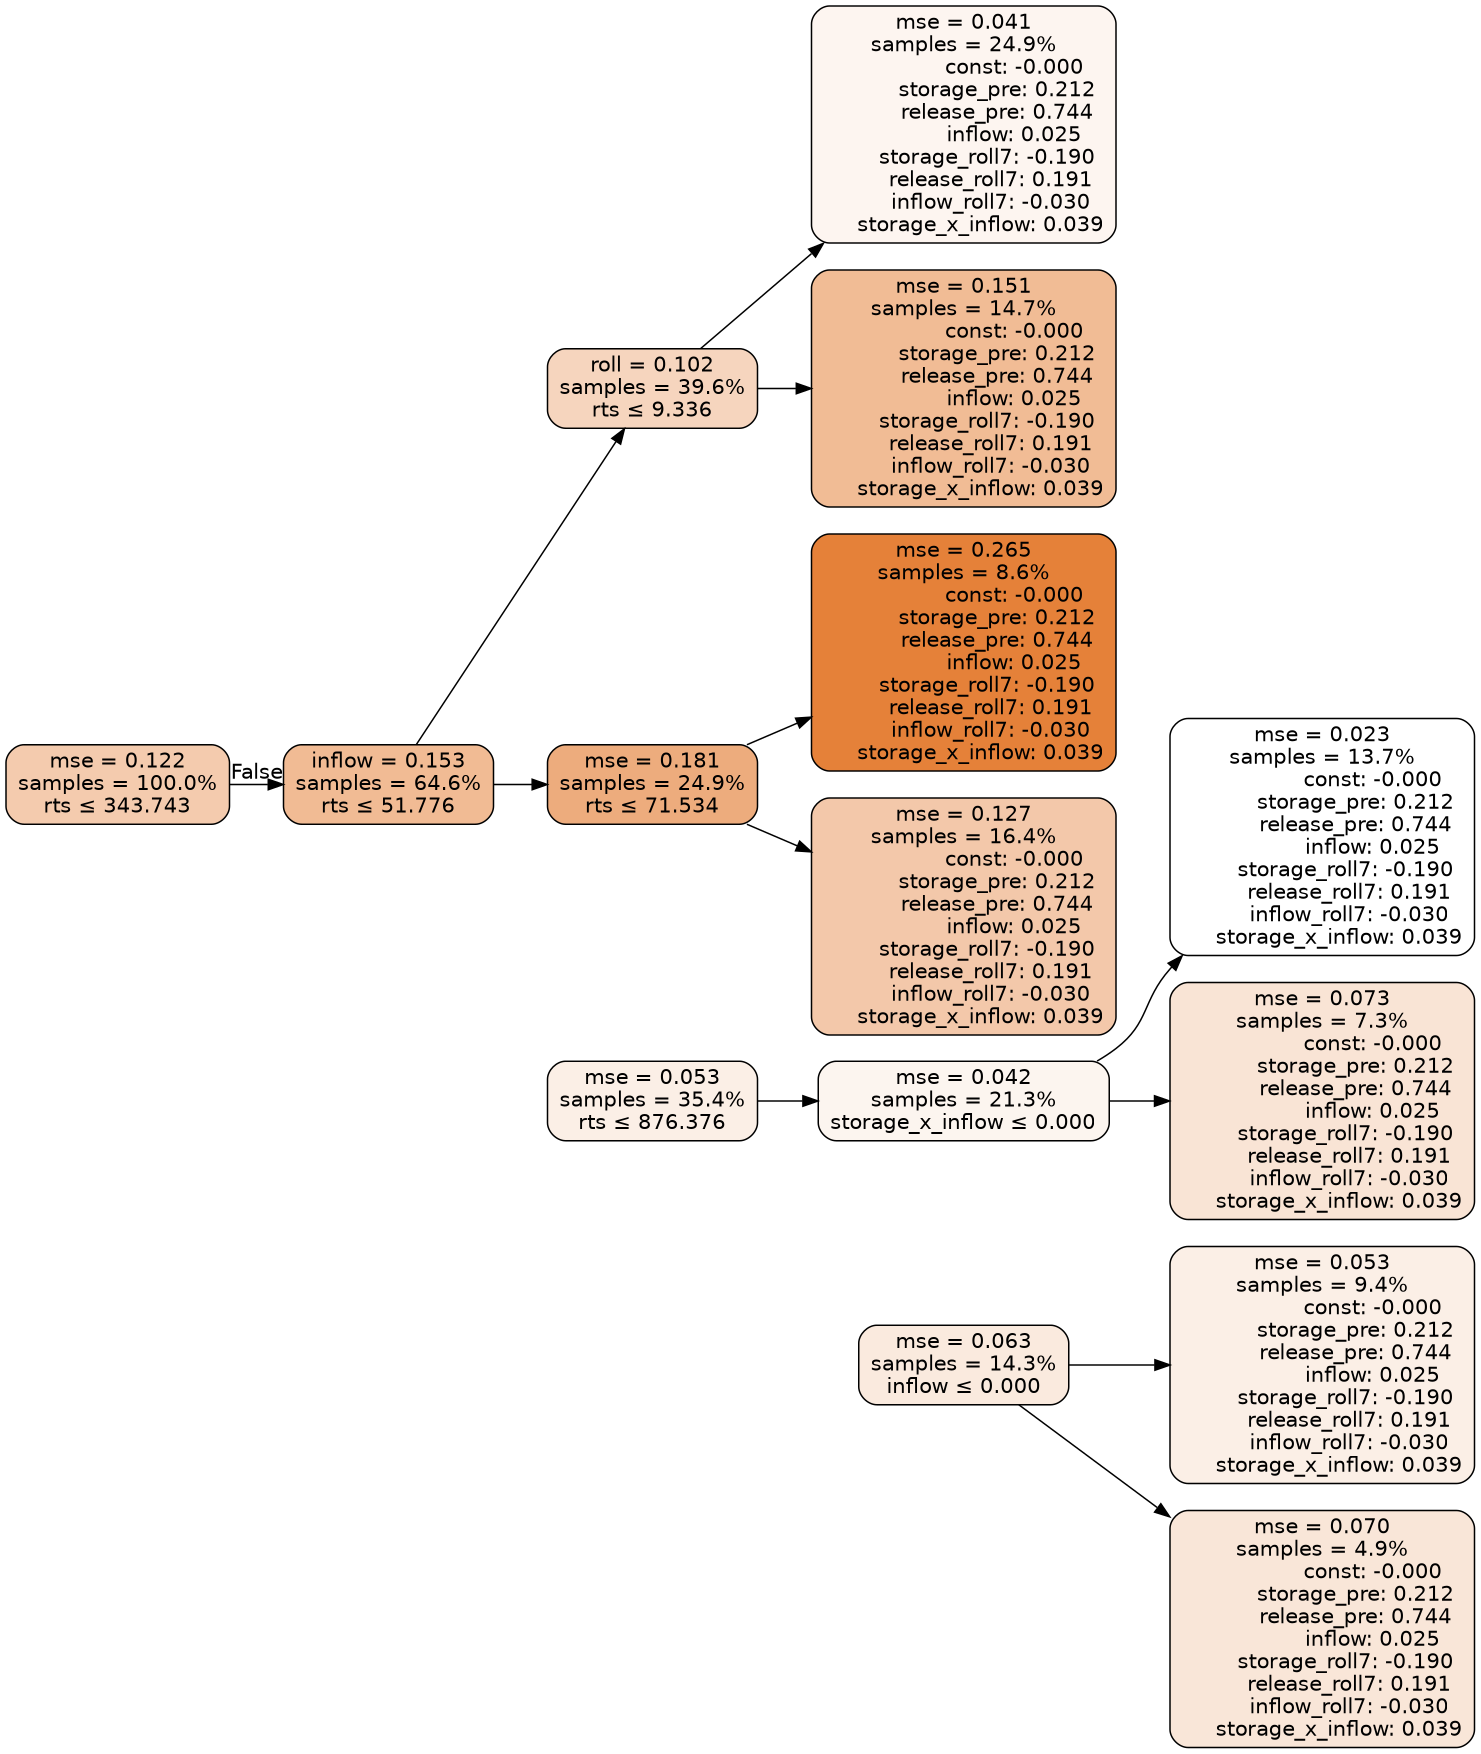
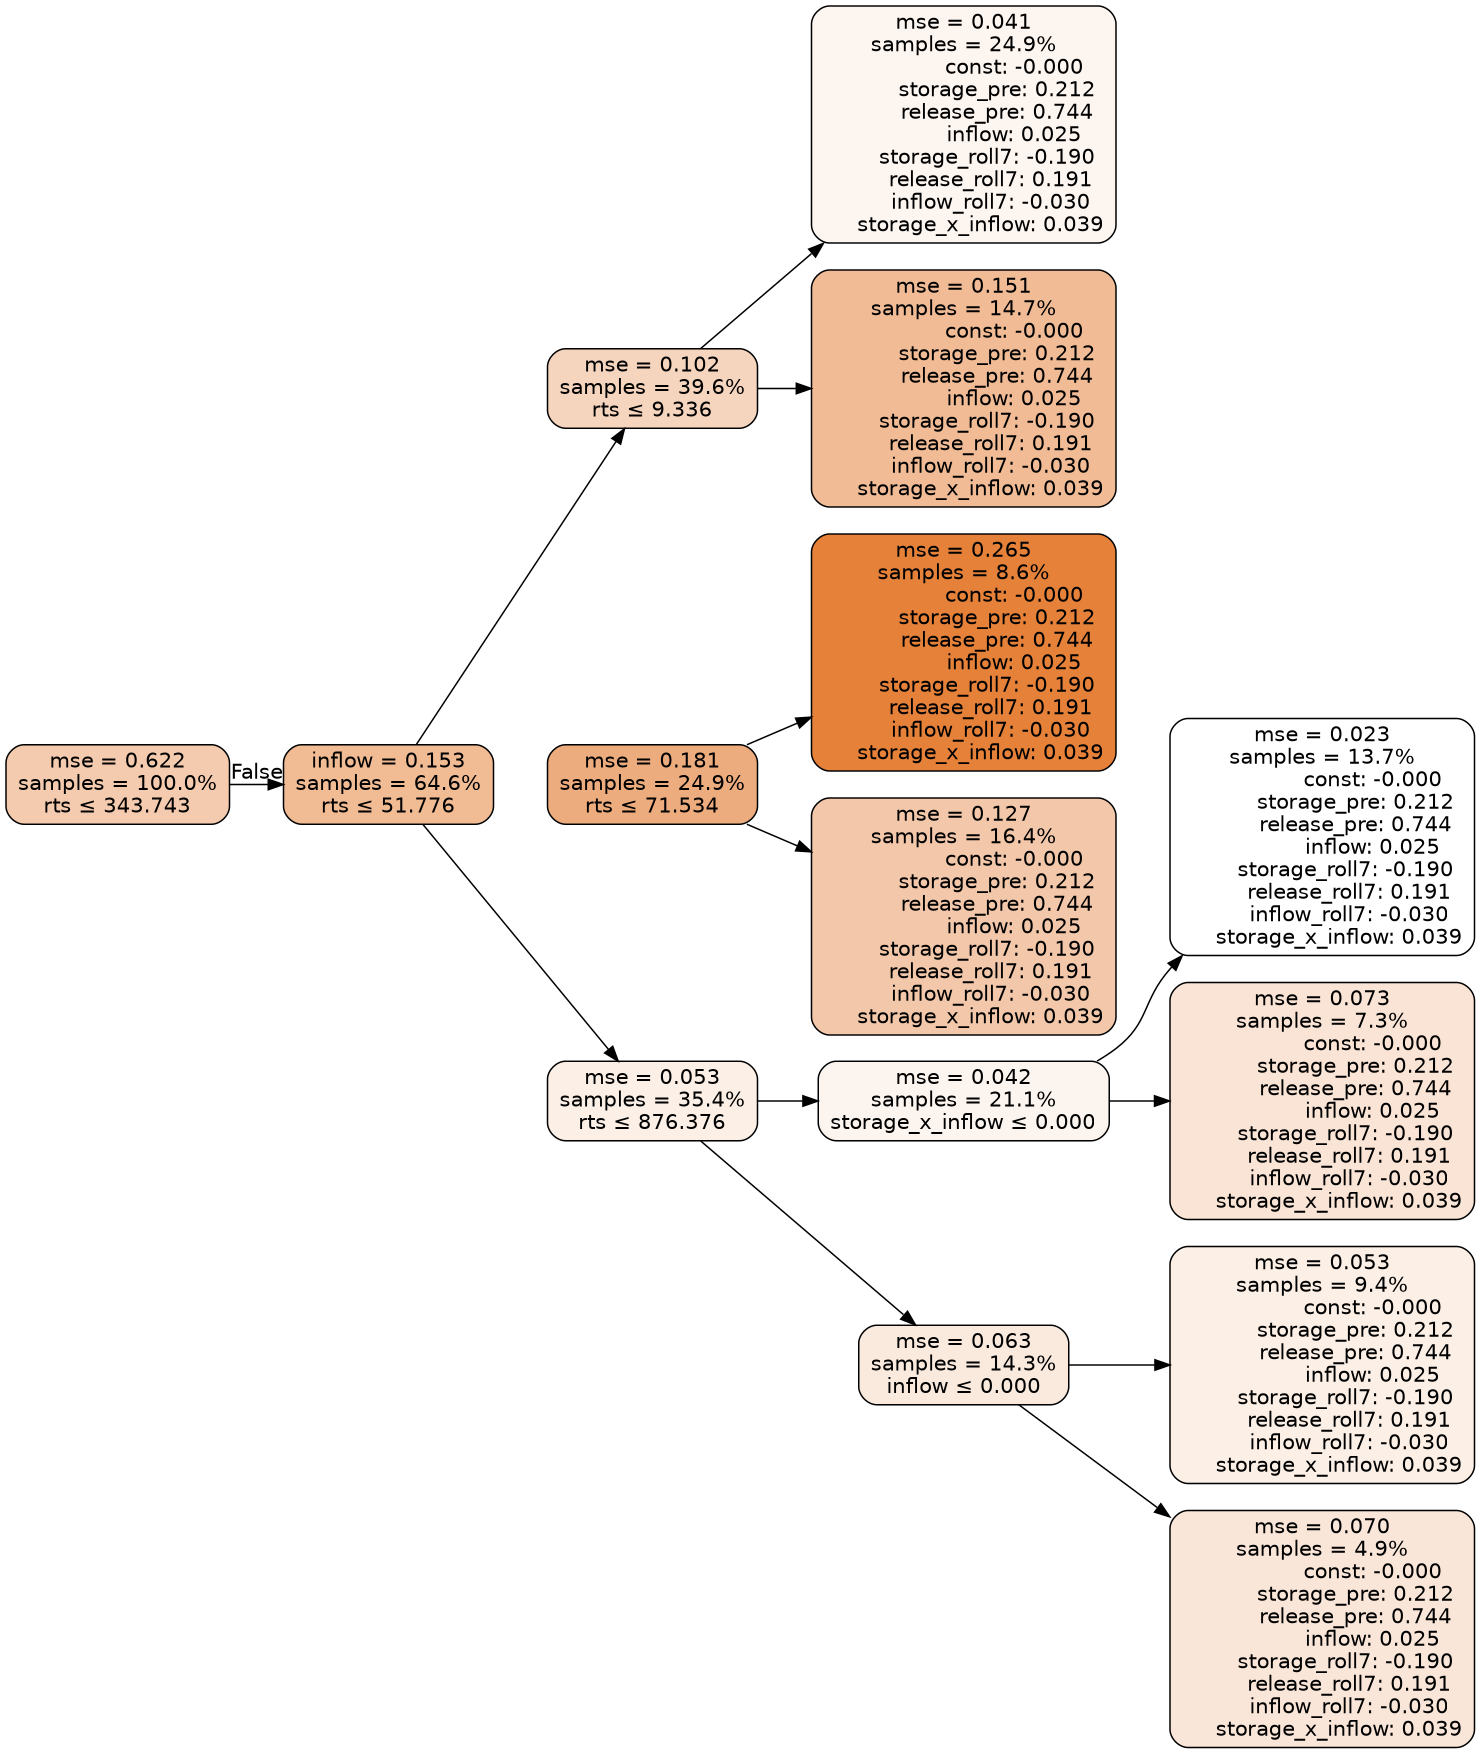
  digraph {
    rankdir=LR
    node [color=black fillcolor="#fbefe6" fontname=helvetica shape=rectangle style="filled, rounded"]
    edge [fontname=helvetica]
-   n1 [fillcolor="#f4cbae" label="mse = 0.122\nsamples = 100.0%\nrts &le; 343.743"]
+   n1 [fillcolor="#f4cbae" label="mse = 0.622\nsamples = 100.0%\nrts &le; 343.743"]
    n2 [fillcolor="#f1bb94" label="inflow = 0.153\nsamples = 64.6%\nrts &le; 51.776"]
-   n3 [fillcolor="#f6d5be" label="roll = 0.102\nsamples = 39.6%\nrts &le; 9.336"]
+   n3 [fillcolor="#f6d5be" label="mse = 0.102\nsamples = 39.6%\nrts &le; 9.336"]
    n4 [fillcolor="#edac7d" label="mse = 0.181\nsamples = 24.9%\nrts &le; 71.534"]
    n5 [label="mse = 0.053\nsamples = 35.4%\nrts &le; 876.376"]
-   n6 [fillcolor="#fcf5ef" label="mse = 0.042\nsamples = 21.3%\nstorage_x_inflow &le; 0.000"]
+   n6 [fillcolor="#fcf5ef" label="mse = 0.042\nsamples = 21.1%\nstorage_x_inflow &le; 0.000"]
    n7 [fillcolor="#faeade" label="mse = 0.063\nsamples = 14.3%\ninflow &le; 0.000"]
    n8 [fillcolor="#fdf5f0" label="mse = 0.041\nsamples = 24.9%\n               const: -0.000\n          storage_pre: 0.212\n          release_pre: 0.744\n               inflow: 0.025\n       storage_roll7: -0.190\n        release_roll7: 0.191\n        inflow_roll7: -0.030\n     storage_x_inflow: 0.039"]
    n9 [fillcolor="#f1bc95" label="mse = 0.151\nsamples = 14.7%\n               const: -0.000\n          storage_pre: 0.212\n          release_pre: 0.744\n               inflow: 0.025\n       storage_roll7: -0.190\n        release_roll7: 0.191\n        inflow_roll7: -0.030\n     storage_x_inflow: 0.039"]
    n10 [fillcolor="#e58139" label="mse = 0.265\nsamples = 8.6%\n               const: -0.000\n          storage_pre: 0.212\n          release_pre: 0.744\n               inflow: 0.025\n       storage_roll7: -0.190\n        release_roll7: 0.191\n        inflow_roll7: -0.030\n     storage_x_inflow: 0.039"]
    n11 [fillcolor="#f3c8aa" label="mse = 0.127\nsamples = 16.4%\n               const: -0.000\n          storage_pre: 0.212\n          release_pre: 0.744\n               inflow: 0.025\n       storage_roll7: -0.190\n        release_roll7: 0.191\n        inflow_roll7: -0.030\n     storage_x_inflow: 0.039"]
    n12 [fillcolor="#ffffff" label="mse = 0.023\nsamples = 13.7%\n               const: -0.000\n          storage_pre: 0.212\n          release_pre: 0.744\n               inflow: 0.025\n       storage_roll7: -0.190\n        release_roll7: 0.191\n        inflow_roll7: -0.030\n     storage_x_inflow: 0.039"]
    n13 [fillcolor="#f9e4d5" label="mse = 0.073\nsamples = 7.3%\n               const: -0.000\n          storage_pre: 0.212\n          release_pre: 0.744\n               inflow: 0.025\n       storage_roll7: -0.190\n        release_roll7: 0.191\n        inflow_roll7: -0.030\n     storage_x_inflow: 0.039"]
    n14 [label="mse = 0.053\nsamples = 9.4%\n               const: -0.000\n          storage_pre: 0.212\n          release_pre: 0.744\n               inflow: 0.025\n       storage_roll7: -0.190\n        release_roll7: 0.191\n        inflow_roll7: -0.030\n     storage_x_inflow: 0.039"]
    n15 [fillcolor="#f9e6d8" label="mse = 0.070\nsamples = 4.9%\n               const: -0.000\n          storage_pre: 0.212\n          release_pre: 0.744\n               inflow: 0.025\n       storage_roll7: -0.190\n        release_roll7: 0.191\n        inflow_roll7: -0.030\n     storage_x_inflow: 0.039"]
    n1 -> n2 [headlabel=False labelangle=45 labeldistance=2.5]
    n2 -> n3
-   n2 -> n4
+   n2 -> n5
    n3 -> n8
    n3 -> n9
    n4 -> n10
    n4 -> n11
    n5 -> n6
+   n5 -> n7
    n6 -> n12
    n6 -> n13
    n7 -> n14
    n7 -> n15
  }
